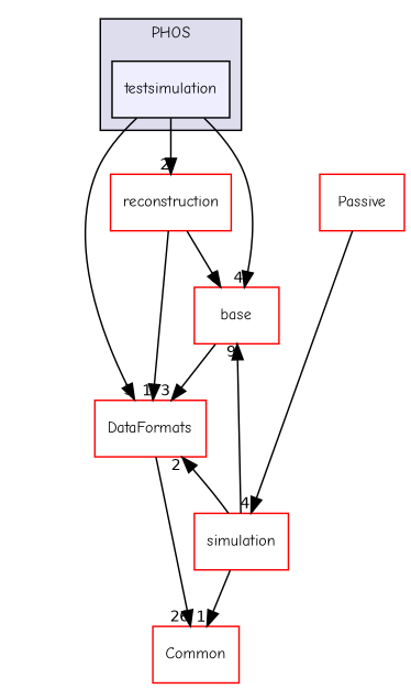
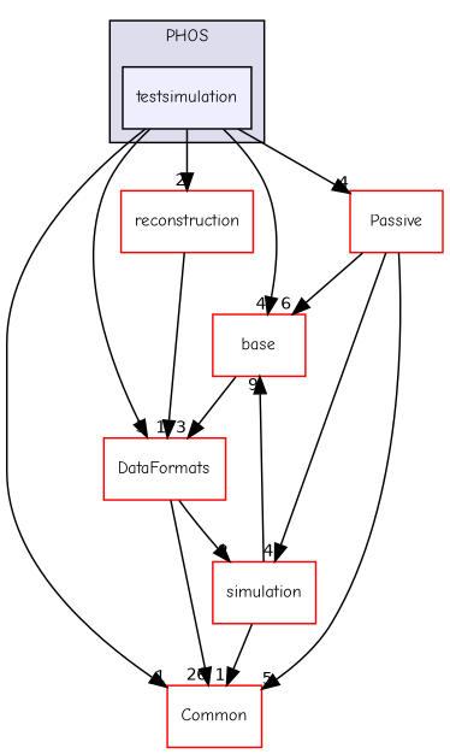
  digraph {
    compound=true
    fontname="Comic Neue"
    node [fontname="Comic Neue" fontsize=10 shape=box color=red]
    edge [fontname="Comic Neue" headlabel=4 labeldistance=1.5 labelfontname=Helvetica labelfontsize=10]
    n1 [fillcolor="#eeeeff" label=testsimulation pencolor=black style=filled color=""]
    n2 [label=base]
    n3 [label=Common]
    n4 [label=reconstruction]
    n5 [label=Passive]
    n6 [label=DataFormats]
    n7 [label=simulation]
    subgraph cluster_1 {
      bgcolor="#ddddee"
      fontsize=10
      label=PHOS
      pencolor=black
      n1
    }
    n1 -> n2
+   n1 -> n3 [headlabel=1]
    n1 -> n4 [headlabel=2]
+   n1 -> n5
    n1 -> n6 [headlabel=3]
    n2 -> n6 [headlabel=3]
-   n4 -> n2 [headlabel=6]
+   n5 -> n2 [headlabel=6]
    n4 -> n6 [headlabel=1]
+   n5 -> n3 [headlabel=5]
    n5 -> n7
    n6 -> n3 [headlabel=26]
    n7 -> n2 [headlabel=9]
    n7 -> n3 [headlabel=1]
-   n7 -> n6 [headlabel=2]
+   n6 -> n7 [headlabel=2]
  }
